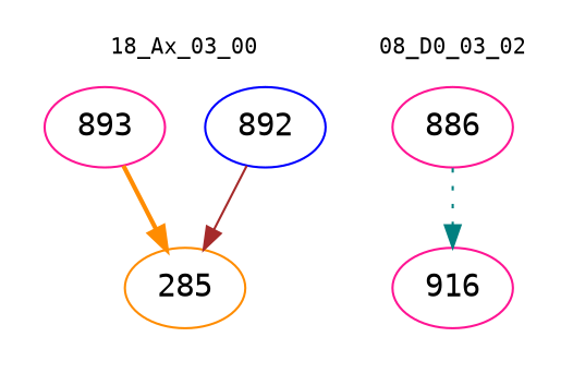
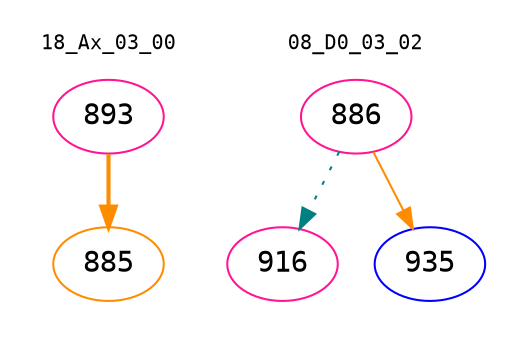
  digraph {
    fontname="DejaVu Sans Mono"
    node [color=deeppink fontname="DejaVu Sans Mono"]
    edge [color=darkorange fontname="DejaVu Sans Mono" style=solid]
-   n1 [color=blue label=892]
-   n2 [color=darkorange label=285]
+   n2 [color=darkorange label=885]
    n3 [label=893]
    n4 [label=916]
    n5 [label=886]
+   n6 [color=blue label=935]
    subgraph cluster_1 {
      color=white
      fontsize=10
      label="18_Ax_03_00"
-     n1
      n2
      n3
    }
    subgraph cluster_2 {
      color=white
      fontsize=10
      label="08_D0_03_02"
      n4
      n5
+     n6
    }
-   n1 -> n2 [color=brown]
    n3 -> n2 [style=bold]
    n5 -> n4 [color=teal style=dotted]
+   n5 -> n6
  }
